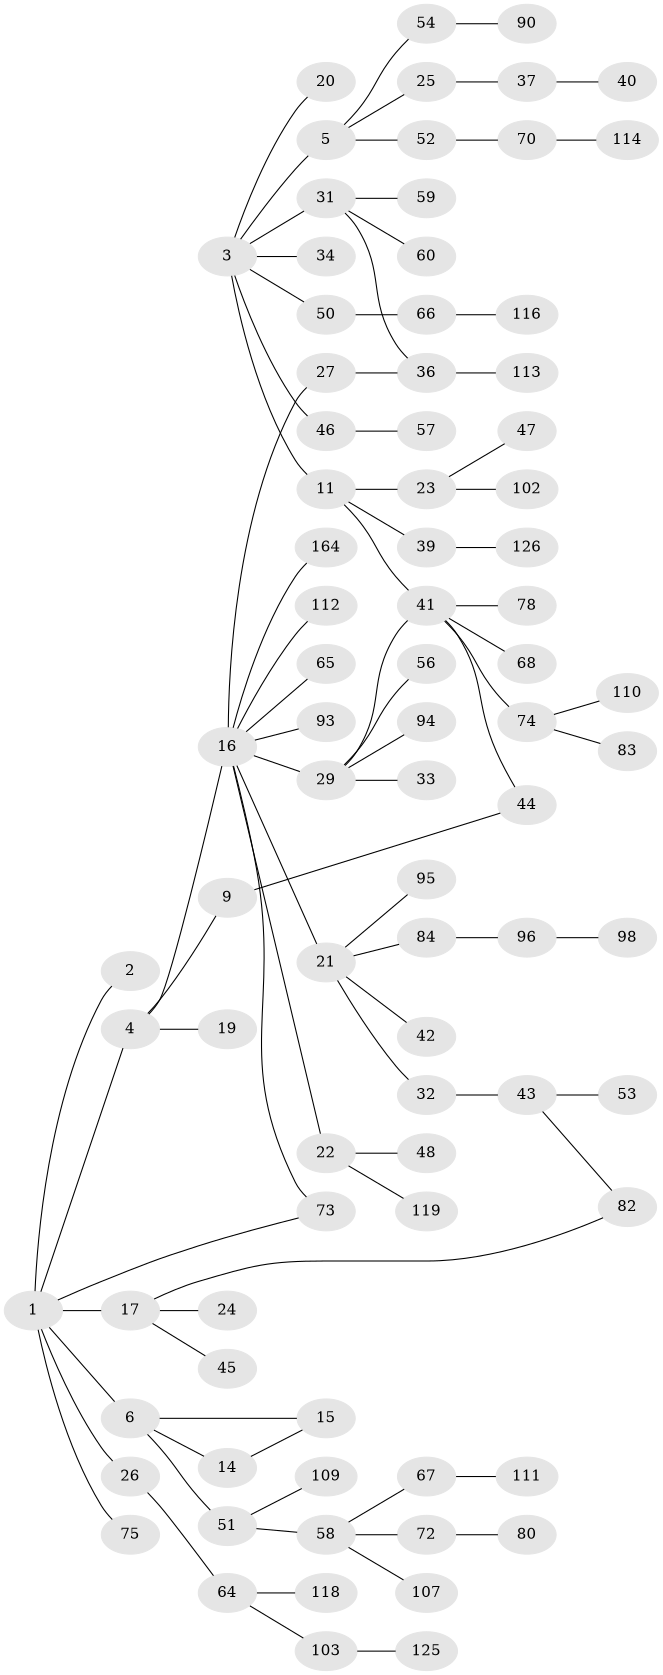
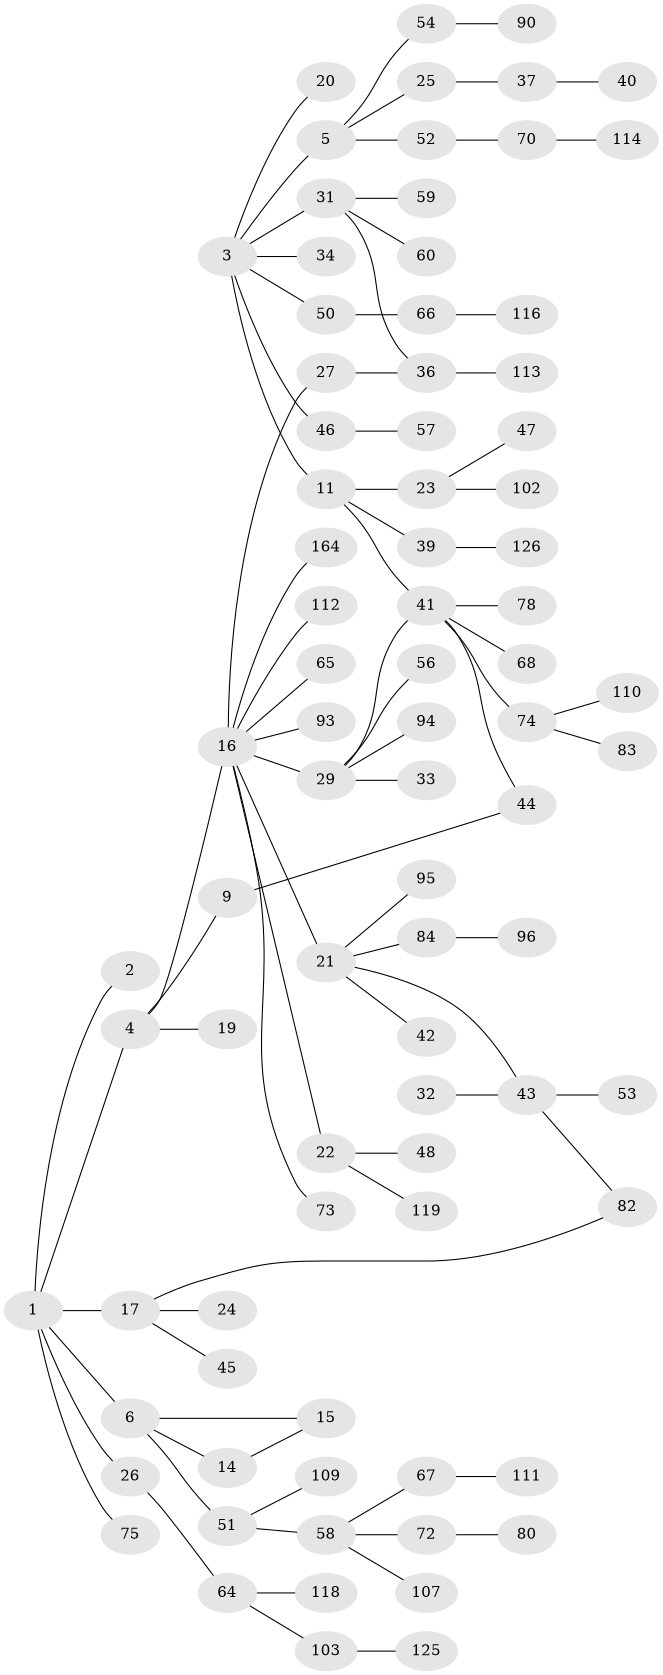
  graph {
    rankdir=LR
    node [color=gray90 style=filled]
    1 [super="+115"]
    2 [super="+13"]
    4 [super="+7"]
    6 [super="+18"]
    n5 [label=17 super="+12"]
    26
    73 [super="+100"]
    75
    9 [super="+30"]
    16 [super="+38"]
    19 [super="+87"]
    14
    15
    51
    24 [super="+117"]
    45
    82
    64 [super="+91"]
    3 [super="+8"]
    5 [super="+97"]
    11 [super="+17"]
    20 [super="+120"]
    31 [super="+35"]
    34
    46
    50
    25 [super="+81"]
    52
    54
    23 [super="+101"]
    39 [super="+55"]
    41 [super="+86"]
    36
    59 [super="+61"]
    60
    57 [super="+62"]
    66 [super="+106"]
    44 [super="+89"]
    21 [super="+63"]
    22 [super="+28"]
    27 [super="+69"]
    29 [super="+71"]
    65 [super="+77"]
    93
    n45 [label=164]
    112
    37 [super="+85"]
    70 [super="+99"]
    90
    58 [super="+88"]
    109
    47
    102
    126
    68 [super="+122"]
    74 [super="+92"]
    78 [super="+124"]
    32
    42
    84 [super="+108"]
    95
    48
    119
    33
    56
    94 [super="+105"]
    43 [super="+76"]
    96
    40
    103
    118
    113
    53
    83
    110 [super="+123"]
    116
    67
    72 [super="+79"]
    107
    114 [super="+121"]
    111
    80
    125
-   98
    1 -- 2
    1 -- 4
    1 -- 6
    1 -- n5
    1 -- 26
-   1 -- 73
    1 -- 75
    4 -- 9
    4 -- 16
    4 -- 19
    6 -- 14
    6 -- 15
    6 -- 51
    n5 -- 24
    n5 -- 45
    n5 -- 82
    26 -- 64
    9 -- 44
    16 -- 73
    16 -- 21
    16 -- 22
    16 -- 27
    16 -- 29
    16 -- 65
    16 -- 93
    16 -- n45
    16 -- 112
    14 -- 15
    51 -- 58
    51 -- 109
    64 -- 103
    64 -- 118
    3 -- 5
    3 -- 11
    3 -- 20
    3 -- 31
    3 -- 34
    3 -- 46
    3 -- 50
    5 -- 25
    5 -- 52
    5 -- 54
    11 -- 23
    11 -- 39
    11 -- 41
    31 -- 36
    31 -- 59
    31 -- 60
    46 -- 57
    50 -- 66
    25 -- 37
    52 -- 70
    54 -- 90
    23 -- 47
    23 -- 102
    39 -- 126
    41 -- 44
    41 -- 68
    41 -- 74
    41 -- 78
    36 -- 113
    66 -- 116
-   21 -- 32
+   21 -- 43
    21 -- 42
    21 -- 84
    21 -- 95
    22 -- 48
    22 -- 119
    27 -- 36
    29 -- 41
    29 -- 33
    29 -- 56
    29 -- 94
    37 -- 40
    70 -- 114
    58 -- 67
    58 -- 72
    58 -- 107
    74 -- 83
    74 -- 110
    32 -- 43
    84 -- 96
    43 -- 82
    43 -- 53
-   96 -- 98
    103 -- 125
    67 -- 111
    72 -- 80
  }
